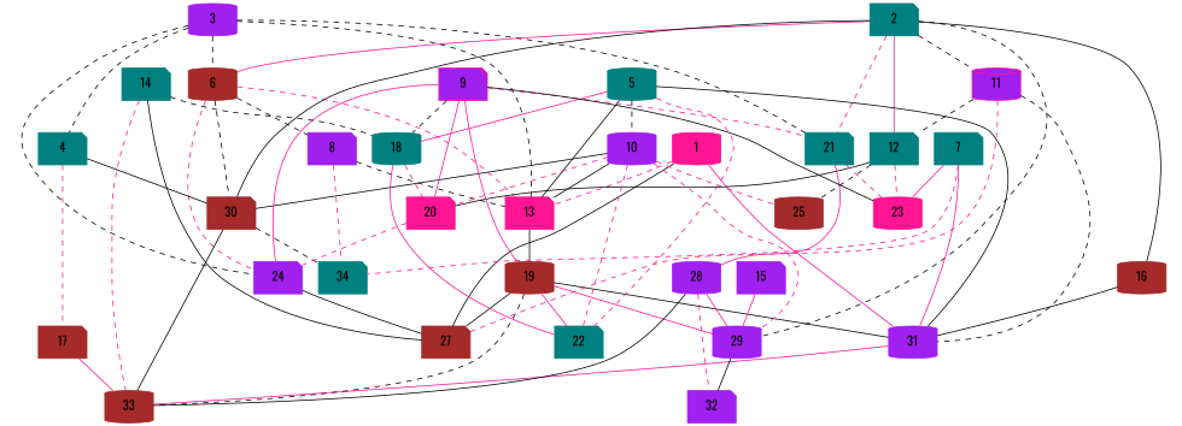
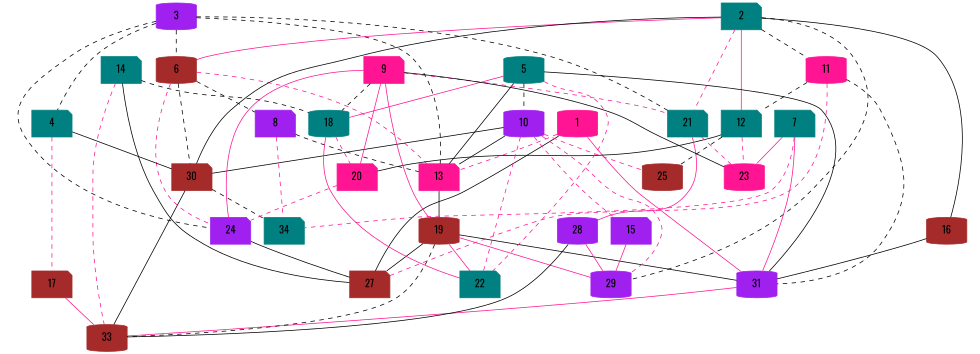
  graph {
    fontname=Oswald
    node [color=teal fontname=Oswald shape=note style=filled]
    edge [color=deeppink fontname=Oswald style=dashed weight=1.0]
    1 [color=deeppink shape=cylinder]
    13 [color=deeppink]
    27 [color=brown]
    31 [color=purple shape=cylinder]
    19 [color=brown shape=cylinder]
    33 [color=brown shape=cylinder]
    6 [color=brown shape=cylinder]
    2
-   11 [color=deeppink shape=cylinder fillcolor=purple]
+   11 [color=deeppink shape=cylinder]
    12
    16 [color=brown shape=cylinder]
    21
    29 [color=purple shape=cylinder]
    30 [color=brown]
    24 [color=purple]
    8 [color=purple]
    23 [color=deeppink shape=cylinder]
    20 [color=deeppink]
    25 [color=brown shape=cylinder]
    28 [color=purple shape=cylinder]
-   32 [color=purple]
    34
    3 [color=purple shape=cylinder]
    4
    17 [color=brown]
    5 [shape=cylinder]
    10 [color=purple shape=cylinder]
    18 [shape=cylinder]
    22
    15 [color=purple]
    7
-   9 [color=deeppink fillcolor=purple]
+   9 [color=deeppink]
    14
    1 -- 13
    1 -- 27 [color=black style=solid weight=2.0]
    1 -- 31 [style=solid weight=2.0]
    13 -- 19 [color=black style=solid]
    31 -- 33 [style=solid]
    19 -- 27 [color=black style=solid]
    19 -- 31 [color=black style=solid]
    19 -- 33 [color=black]
    19 -- 29 [style=solid]
    19 -- 22 [style=solid]
    6 -- 13
    6 -- 30 [color=black]
    6 -- 24
    6 -- 8 [color=black]
    2 -- 6 [style=solid]
    2 -- 11 [color=black]
    2 -- 12 [style=solid]
    2 -- 16 [color=black style=solid]
    2 -- 21
    2 -- 29 [color=black]
    2 -- 30 [color=black style=solid]
    11 -- 27
    11 -- 31 [color=black]
    11 -- 12 [color=black]
    12 -- 23
    12 -- 20 [color=black style=solid weight=2.0]
    12 -- 25 [color=black weight=2.0]
    16 -- 31 [color=black style=solid]
    21 -- 23
    21 -- 28 [style=solid]
-   29 -- 32 [color=black style=solid]
    30 -- 33 [color=black style=solid]
    30 -- 34 [color=black]
    24 -- 27 [color=black style=solid]
    8 -- 13 [color=black]
    8 -- 34
    20 -- 24
    28 -- 33 [color=black style=solid]
    28 -- 29 [style=solid weight=3.0]
-   28 -- 32
    3 -- 13 [color=black]
    3 -- 6 [color=black]
    3 -- 21 [color=black]
    3 -- 24 [color=black]
    3 -- 4 [color=black]
    4 -- 30 [color=black style=solid]
    4 -- 17 [weight=2.0]
    17 -- 33 [style=solid weight=3.0]
    5 -- 13 [color=black style=solid]
    5 -- 31 [color=black style=solid]
    5 -- 10 [color=black]
    5 -- 18 [style=solid]
    5 -- 22
    10 -- 13 [color=black style=solid]
    10 -- 29
    10 -- 30 [color=black style=solid]
    10 -- 25
    10 -- 22 [weight=2.0]
-   10 -- 20
+   10 -- 15
    18 -- 20 [weight=2.0]
    18 -- 22 [style=solid]
    15 -- 29 [style=solid]
    7 -- 31 [style=solid]
    7 -- 23 [style=solid]
    7 -- 34
    9 -- 19 [style=solid]
    9 -- 21
    9 -- 24 [style=solid]
    9 -- 23 [color=black style=solid]
    9 -- 20 [style=solid]
    9 -- 18 [color=black]
    14 -- 27 [color=black style=solid]
    14 -- 33
    14 -- 18 [color=black]
  }
